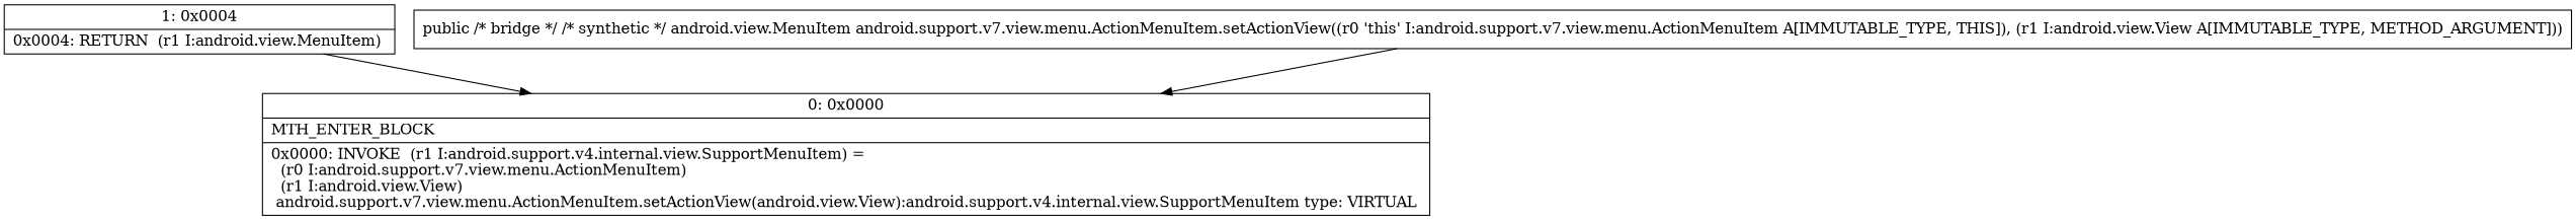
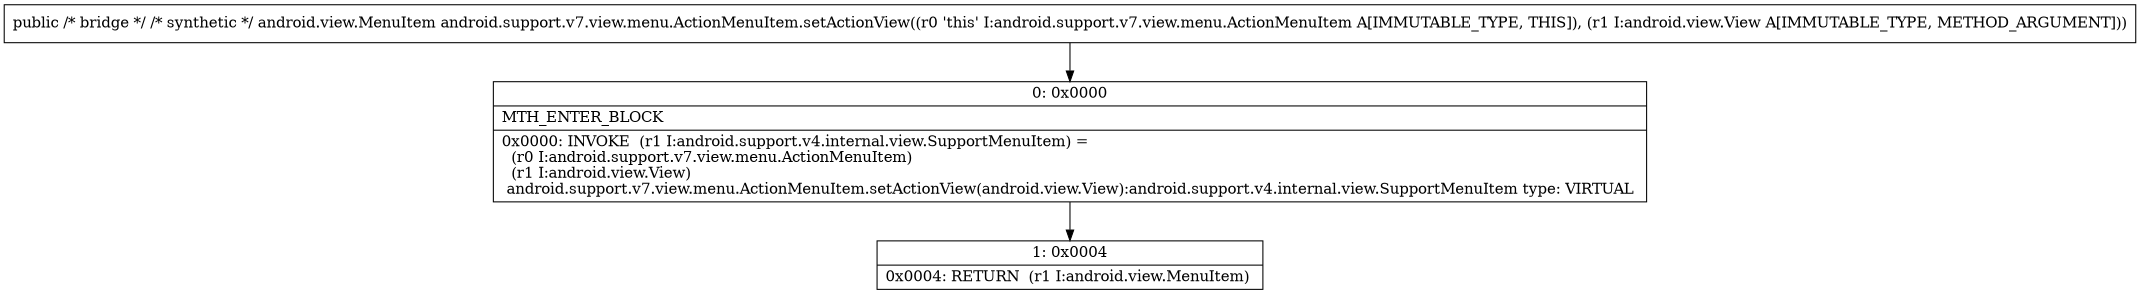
  digraph {
    node [shape=record]
    n1 [label="{0\:\ 0x0000|MTH_ENTER_BLOCK\l|0x0000: INVOKE  (r1 I:android.support.v4.internal.view.SupportMenuItem) = \l  (r0 I:android.support.v7.view.menu.ActionMenuItem)\l  (r1 I:android.view.View)\l android.support.v7.view.menu.ActionMenuItem.setActionView(android.view.View):android.support.v4.internal.view.SupportMenuItem type: VIRTUAL \l}"]
    n2 [label="{1\:\ 0x0004|0x0004: RETURN  (r1 I:android.view.MenuItem) \l}"]
    n3 [label="{public \/* bridge *\/ \/* synthetic *\/ android.view.MenuItem android.support.v7.view.menu.ActionMenuItem.setActionView((r0 'this' I:android.support.v7.view.menu.ActionMenuItem A[IMMUTABLE_TYPE, THIS]), (r1 I:android.view.View A[IMMUTABLE_TYPE, METHOD_ARGUMENT])) }"]
-   n2 -> n1
+   n1 -> n2
    n3 -> n1
  }
